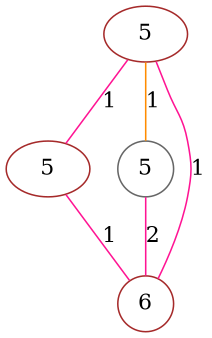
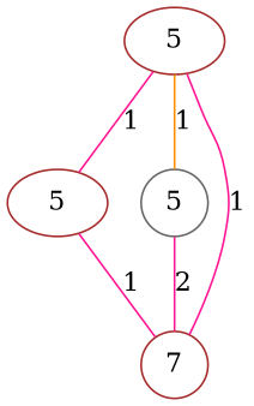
  graph {
    node [color=brown shape=ellipse]
    edge [color=deeppink]
    n1 [label=5]
    n2 [label=5]
    n3 [label=5 color=gray40 shape=circle]
-   n4 [label=6 shape=circle]
+   n4 [label=7 shape=circle]
    n1 -- n2 [label=1]
    n1 -- n3 [color=darkorange label=1]
    n1 -- n4 [label=1]
    n2 -- n4 [label=1]
    n3 -- n4 [label=2]
  }
